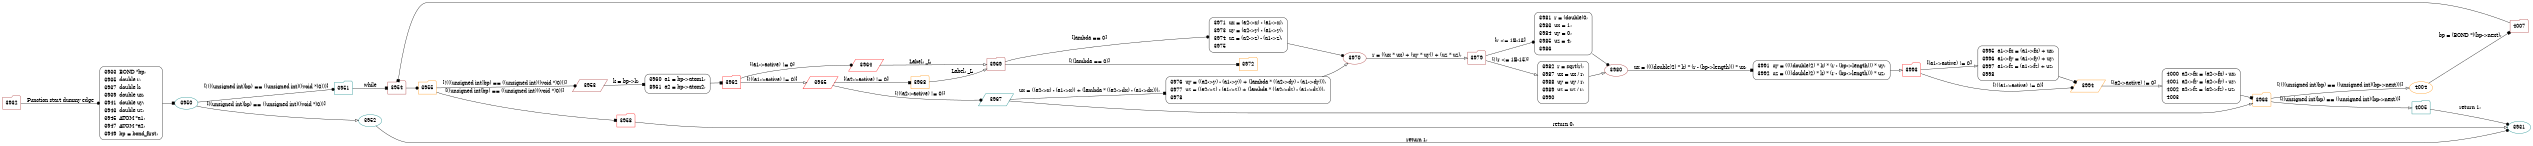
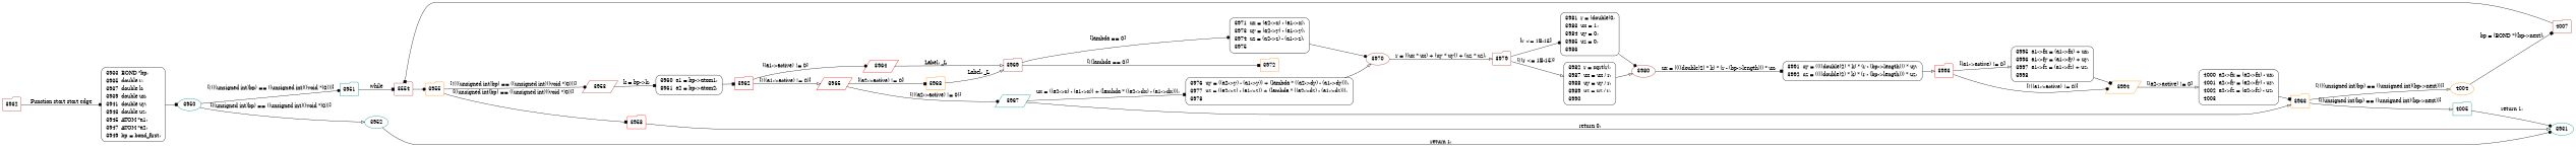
  digraph {
    fontname="DejaVu Serif"
    rankdir=LR
    node [fontname="DejaVu Serif" shape=folder]
    edge [arrowhead=onormal fontname="DejaVu Serif"]
    3932 [color=brown]
    n2 [fillcolor=white label=<<table border="0" cellborder="0" cellpadding="3" bgcolor="white"><tr><td align="right">3933</td><td align="left">BOND *bp;</td></tr><tr><td align="right">3935</td><td align="left">double r;</td></tr><tr><td align="right">3937</td><td align="left">double k;</td></tr><tr><td align="right">3939</td><td align="left">double ux;</td></tr><tr><td align="right">3941</td><td align="left">double uy;</td></tr><tr><td align="right">3943</td><td align="left">double uz;</td></tr><tr><td align="right">3945</td><td align="left">ATOM *a1;</td></tr><tr><td align="right">3947</td><td align="left">ATOM *a2;</td></tr><tr><td align="right">3949</td><td align="left">bp = bond_first;</td></tr></table>> penwidth=1 shape=Mrecord style="filled,bold"]
    3950 [color=teal shape=ellipse]
    3951 [color=teal]
    3952 [color=teal shape=ellipse]
-   3954 [color=brown]
+   3954 [color=brown label=3554]
    3931 [color=teal shape=ellipse]
    3955 [color=darkorange]
    n9 [color=brown label=3953 shape=parallelogram]
    3958 [color=red]
    n11 [fillcolor=white label=<<table border="0" cellborder="0" cellpadding="3" bgcolor="white"><tr><td align="right">3960</td><td align="left">a1 = bp-&gt;atom1;</td></tr><tr><td align="right">8961</td><td align="left">a2 = bp-&gt;atom2;</td></tr></table>> penwidth=1 shape=Mrecord style="filled,bold"]
    3962 [color=red]
    3965 [color=red shape=parallelogram]
    3964 [color=red shape=parallelogram]
    3967 [color=teal shape=parallelogram]
    3968 [color=darkorange]
    3969 [color=brown]
    n18 [fillcolor=white label=<<table border="0" cellborder="0" cellpadding="3" bgcolor="white"><tr><td align="right">3976</td><td align="left">uy = ((a2-&gt;y) - (a1-&gt;y)) + (lambda * ((a2-&gt;dy) - (a1-&gt;dy)));</td></tr><tr><td align="right">3977</td><td align="left">uz = ((a2-&gt;z) - (a1-&gt;z)) + (lambda * ((a2-&gt;dz) - (a1-&gt;dz)));</td></tr><tr><td align="right">3978</td><td align="left"></td></tr></table>> penwidth=1 shape=Mrecord style="filled,bold"]
    3963 [color=darkorange]
    3972 [color=darkorange]
    n21 [fillcolor=white label=<<table border="0" cellborder="0" cellpadding="3" bgcolor="white"><tr><td align="right">3971</td><td align="left">ux = (a2-&gt;x) - (a1-&gt;x);</td></tr><tr><td align="right">3973</td><td align="left">uy = (a2-&gt;y) - (a1-&gt;y);</td></tr><tr><td align="right">3974</td><td align="left">uz = (a2-&gt;z) - (a1-&gt;z);</td></tr><tr><td align="right">3975</td><td align="left"></td></tr></table>> penwidth=1 shape=Mrecord style="filled,bold"]
    3970 [color=brown shape=ellipse]
    3979 [color=brown]
    n24 [fillcolor=white label=<<table border="0" cellborder="0" cellpadding="3" bgcolor="white"><tr><td align="right">3982</td><td align="left">r = sqrt(r);</td></tr><tr><td align="right">3987</td><td align="left">ux = ux / r;</td></tr><tr><td align="right">3988</td><td align="left">uy = uy / r;</td></tr><tr><td align="right">3989</td><td align="left">uz = uz / r;</td></tr><tr><td align="right">3990</td><td align="left"></td></tr></table>> penwidth=1 shape=Mrecord style="filled,bold"]
-   n25 [fillcolor=white label=<<table border="0" cellborder="0" cellpadding="3" bgcolor="white"><tr><td align="right">3981</td><td align="left">r = (double)0;</td></tr><tr><td align="right">3983</td><td align="left">ux = 1;</td></tr><tr><td align="right">3984</td><td align="left">uy = 0;</td></tr><tr><td align="right">3985</td><td align="left">uz = 4;</td></tr><tr><td align="right">3986</td><td align="left"></td></tr></table>> penwidth=1 shape=Mrecord style="filled,bold"]
+   n25 [fillcolor=white label=<<table border="0" cellborder="0" cellpadding="3" bgcolor="white"><tr><td align="right">3981</td><td align="left">r = (double)0;</td></tr><tr><td align="right">3983</td><td align="left">ux = 1;</td></tr><tr><td align="right">3984</td><td align="left">uy = 0;</td></tr><tr><td align="right">3985</td><td align="left">uz = 0;</td></tr><tr><td align="right">3986</td><td align="left"></td></tr></table>> penwidth=1 shape=Mrecord style="filled,bold"]
    3980 [color=brown shape=ellipse]
    n27 [fillcolor=white label=<<table border="0" cellborder="0" cellpadding="3" bgcolor="white"><tr><td align="right">3991</td><td align="left">uy = ((((double)2) * k) * (r - (bp-&gt;length))) * uy;</td></tr><tr><td align="right">3992</td><td align="left">uz = ((((double)2) * k) * (r - (bp-&gt;length))) * uz;</td></tr></table>> penwidth=1 shape=Mrecord style="filled,bold"]
    3993 [color=red]
    3994 [color=darkorange shape=parallelogram]
    n30 [fillcolor=white label=<<table border="0" cellborder="0" cellpadding="3" bgcolor="white"><tr><td align="right">3995</td><td align="left">a1-&gt;fx = (a1-&gt;fx) + ux;</td></tr><tr><td align="right">3996</td><td align="left">a1-&gt;fy = (a1-&gt;fy) + uy;</td></tr><tr><td align="right">3997</td><td align="left">a1-&gt;fz = (a1-&gt;fz) + uz;</td></tr><tr><td align="right">3998</td><td align="left"></td></tr></table>> penwidth=1 shape=Mrecord style="filled,bold"]
    n31 [fillcolor=white label=<<table border="0" cellborder="0" cellpadding="3" bgcolor="white"><tr><td align="right">4000</td><td align="left">a2-&gt;fx = (a2-&gt;fx) - ux;</td></tr><tr><td align="right">4001</td><td align="left">a2-&gt;fy = (a2-&gt;fy) - uy;</td></tr><tr><td align="right">4002</td><td align="left">a2-&gt;fz = (a2-&gt;fz) - uz;</td></tr><tr><td align="right">4003</td><td align="left"></td></tr></table>> penwidth=1 shape=Mrecord style="filled,bold"]
    4004 [color=darkorange shape=ellipse]
    4005 [color=teal]
    4007 [color=brown]
-   3932 -> n2 [arrowhead=dot label="Function start dummy edge"]
+   3932 -> n2 [arrowhead=dot label="Function start start edge"]
    n2 -> 3950 [arrowhead=box]
    3950 -> 3951 [arrowhead=dot label="[!(((unsigned int)bp) == ((unsigned int)((void *)0)))]"]
    3950 -> 3952 [label="[((unsigned int)bp) == ((unsigned int)((void *)0))]"]
    3951 -> 3954 [arrowhead=box label=while]
    3952 -> 3931 [arrowhead=dot label="return 1;"]
    3954 -> 3955 [arrowhead=dot]
    3955 -> n9 [arrowhead=dot label="[!(((unsigned int)bp) == ((unsigned int)((void *)0)))]"]
    3955 -> 3958 [arrowhead=box label="[((unsigned int)bp) == ((unsigned int)((void *)0))]"]
    n9 -> n11 [arrowhead=box label="k = bp->k;"]
    3958 -> 3931 [label="return 0;"]
    n11 -> 3962 [arrowhead=box]
    3962 -> 3965 [label="[!((a1->active) != 0)]"]
    3962 -> 3964 [arrowhead=dot label="[(a1->active) != 0]"]
    3965 -> 3967 [arrowhead=dot label="[!((a2->active) != 0)]"]
    3965 -> 3968 [arrowhead=box label="[(a2->active) != 0]"]
    3964 -> 3969 [label="Label: _L"]
    3967 -> n18 [arrowhead=box label="ux = ((a2->x) - (a1->x)) + (lambda * ((a2->dx) - (a1->dx)));"]
    3967 -> 3963
    3968 -> 3969 [label="Label: _L"]
    3969 -> 3972 [arrowhead=box label="[!(lambda == 0)]"]
    3969 -> n21 [arrowhead=dot label="[lambda == 0]"]
    n18 -> 3970
    3963 -> 4004 [label="[!(((unsigned int)bp) == ((unsigned int)(bp->next)))]"]
    3963 -> 4005 [label="[((unsigned int)bp) == ((unsigned int)(bp->next))]"]
    n21 -> 3970 [arrowhead=dot]
    3970 -> 3979 [label="r = ((ux * ux) + (uy * uy)) + (uz * uz);"]
    3979 -> n24 [label="[!(r <= 1E-15)]"]
    3979 -> n25 [arrowhead=dot label="[r <= 1E-15]"]
    n24 -> 3980
    n25 -> 3980 [arrowhead=dot]
    3980 -> n27 [arrowhead=box label="ux = ((((double)2) * k) * (r - (bp->length))) * ux;"]
    n27 -> 3993
    3993 -> 3994 [arrowhead=dot label="[!((a1->active) != 0)]"]
    3993 -> n30 [label="[(a1->active) != 0]"]
    3994 -> n31 [label="[(a2->active) != 0]"]
    n30 -> 3994 [arrowhead=box]
    n31 -> 3963 [arrowhead=box]
    4004 -> 4007 [arrowhead=box label="bp = (BOND *)(bp->next);"]
    4005 -> 3931 [arrowhead=dot label="return 1;"]
    4007 -> 3954 [arrowhead=box]
  }
